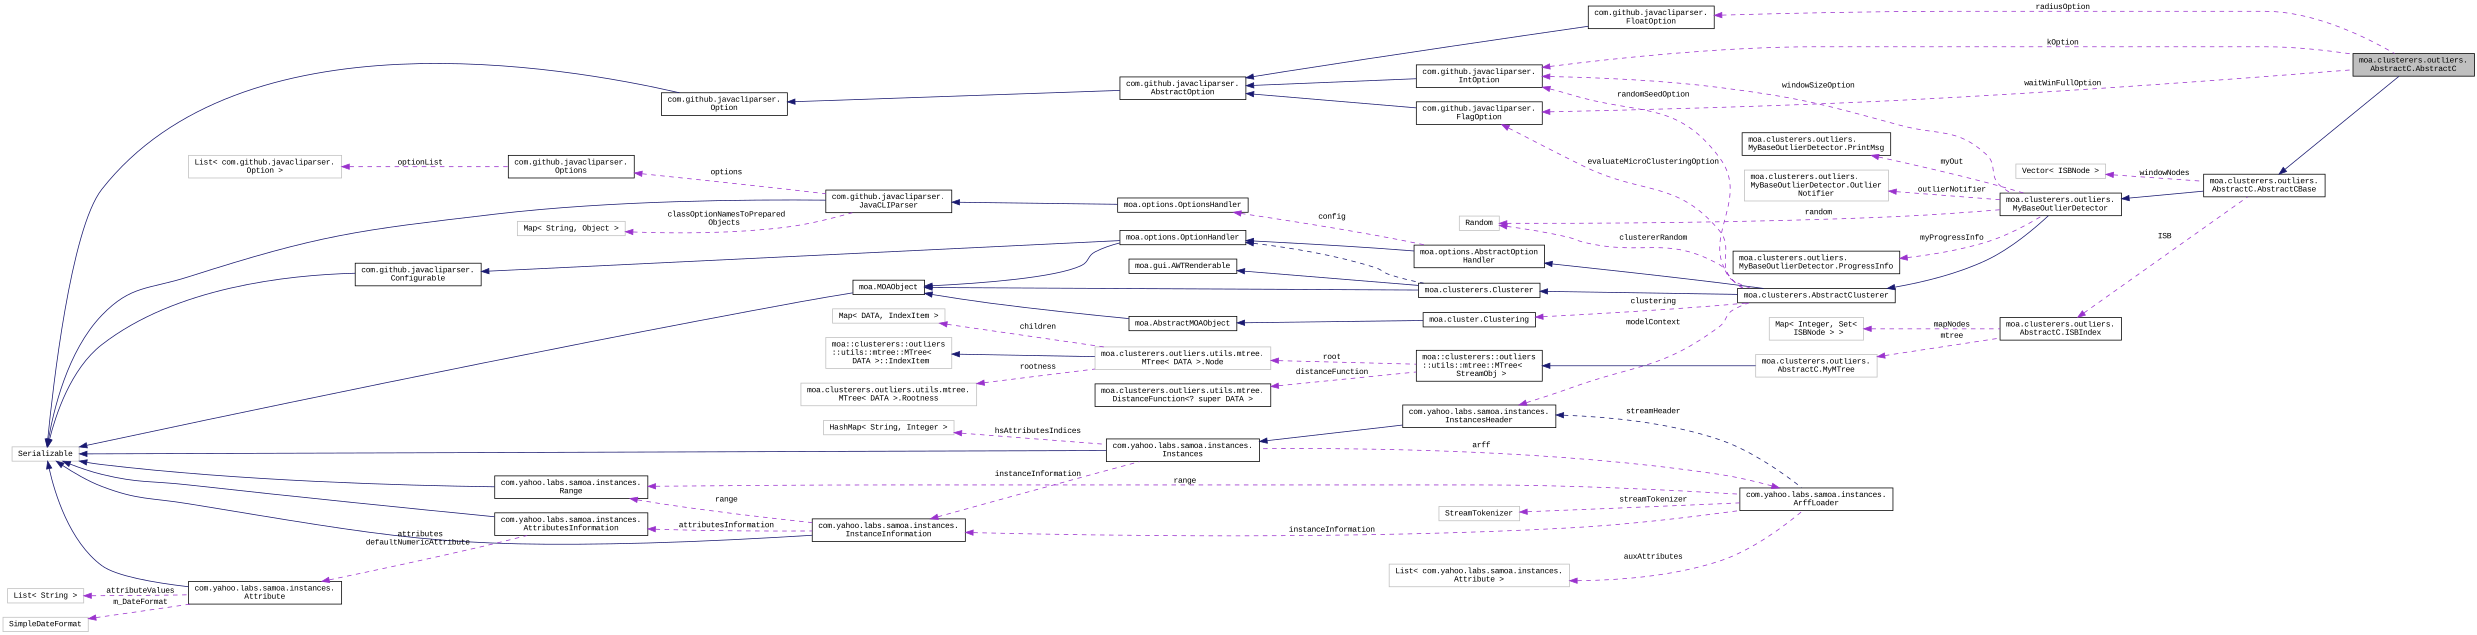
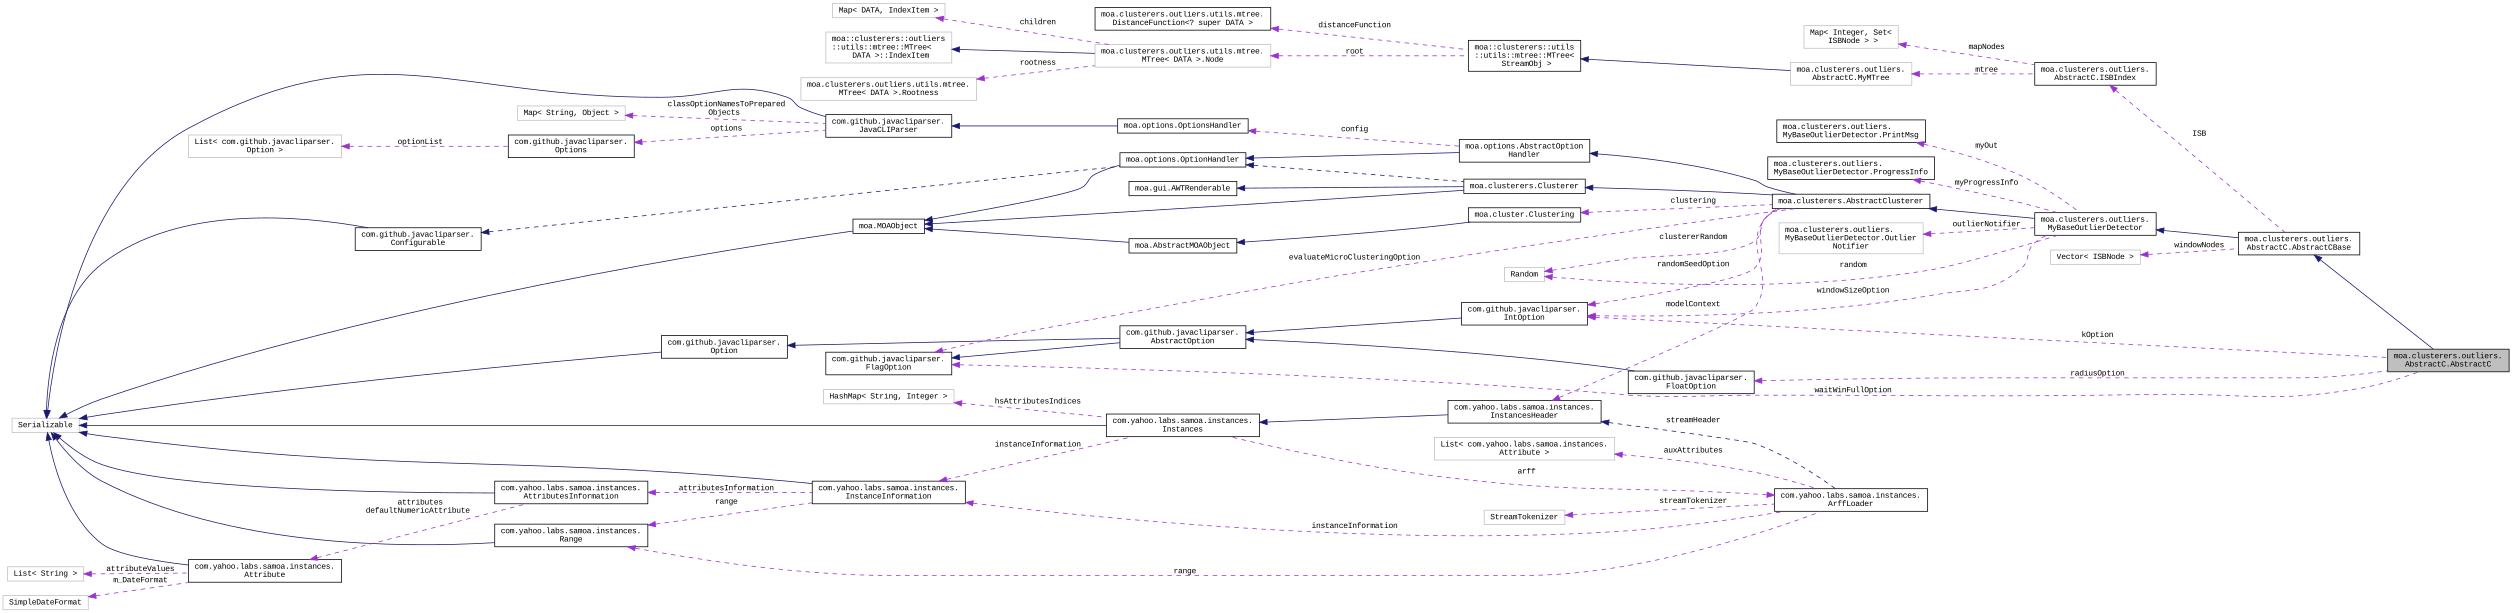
  digraph {
    fontname="Liberation Mono"
    rankdir=LR
    node [color=black fillcolor=white fontname="Liberation Mono" fontsize=10 shape=record style=filled]
    edge [color=darkorchid3 dir=back fontname="Liberation Mono" fontsize=10 labelfontname=Helvetica labelfontsize=10 style=dashed]
    n1 [fillcolor=grey75 fontcolor=black height=0.2 label="moa.clusterers.outliers.\lAbstractC.AbstractC" width=0.4]
    n2 [height=0.2 label="moa.clusterers.outliers.\lAbstractC.AbstractCBase" width=0.4]
    n3 [height=0.2 label="moa.clusterers.outliers.\lMyBaseOutlierDetector" width=0.4]
    n4 [height=0.2 label="moa.clusterers.AbstractClusterer" width=0.4]
    n5 [height=0.2 label="moa.options.AbstractOption\lHandler" width=0.4]
    n6 [height=0.2 label="moa.AbstractMOAObject" width=0.4]
    n7 [height=0.2 label="moa.cluster.Clustering" width=0.4]
    n8 [height=0.2 label="moa.MOAObject" width=0.4]
    n9 [height=0.2 label="moa.options.OptionHandler" width=0.4]
    n10 [height=0.2 label="moa.clusterers.Clusterer" width=0.4]
    n11 [color=grey75 height=0.2 label=Serializable width=0.4]
    n12 [height=0.2 label="com.github.javacliparser.\lConfigurable" width=0.4]
    n13 [height=0.2 label="com.github.javacliparser.\lJavaCLIParser" width=0.4]
    n14 [height=0.2 label="com.github.javacliparser.\lOption" width=0.4]
    n15 [height=0.2 label="com.yahoo.labs.samoa.instances.\lInstances" width=0.4]
    n16 [height=0.2 label="com.yahoo.labs.samoa.instances.\lInstanceInformation" width=0.4]
    n17 [height=0.2 label="com.yahoo.labs.samoa.instances.\lAttributesInformation" width=0.4]
    n18 [height=0.2 label="com.yahoo.labs.samoa.instances.\lAttribute" width=0.4]
    n19 [height=0.2 label="com.yahoo.labs.samoa.instances.\lRange" width=0.4]
    n20 [height=0.2 label="moa.options.OptionsHandler" width=0.4]
    n21 [height=0.2 label="com.github.javacliparser.\lOptions" width=0.4]
    n22 [height=0.2 label="com.github.javacliparser.\lAbstractOption" width=0.4]
    n23 [height=0.2 label="com.yahoo.labs.samoa.instances.\lInstancesHeader" width=0.4]
    n24 [height=0.2 label="com.yahoo.labs.samoa.instances.\lArffLoader" width=0.4]
    n25 [color=grey75 height=0.2 label="List\< com.github.javacliparser.\lOption \>" width=0.4]
    n26 [color=grey75 height=0.2 label="Map\< String, Object \>" width=0.4]
    n27 [height=0.2 label="moa.gui.AWTRenderable" width=0.4]
    n28 [height=0.2 label="com.github.javacliparser.\lFlagOption" width=0.4]
    n29 [height=0.2 label="com.github.javacliparser.\lIntOption" width=0.4]
    n30 [height=0.2 label="com.github.javacliparser.\lFloatOption" width=0.4]
    n31 [color=grey75 height=0.2 label="List\< com.yahoo.labs.samoa.instances.\lAttribute \>" width=0.4]
    n32 [color=grey75 height=0.2 label="List\< String \>" width=0.4]
    n33 [color=grey75 height=0.2 label=SimpleDateFormat width=0.4]
    n34 [color=grey75 height=0.2 label=StreamTokenizer width=0.4]
    n35 [color=grey75 height=0.2 label="HashMap\< String, Integer \>" width=0.4]
    n36 [color=grey75 height=0.2 label=Random width=0.4]
    n37 [height=0.2 label="moa.clusterers.outliers.\lMyBaseOutlierDetector.PrintMsg" width=0.4]
    n38 [color=grey75 height=0.2 label="moa.clusterers.outliers.\lMyBaseOutlierDetector.Outlier\lNotifier" width=0.4]
    n39 [height=0.2 label="moa.clusterers.outliers.\lMyBaseOutlierDetector.ProgressInfo" width=0.4]
    n40 [color=grey75 height=0.2 label="Vector\< ISBNode \>" width=0.4]
    n41 [height=0.2 label="moa.clusterers.outliers.\lAbstractC.ISBIndex" width=0.4]
    n42 [color=grey75 height=0.2 label="Map\< Integer, Set\<\l ISBNode \> \>" width=0.4]
    n43 [color=grey75 height=0.2 label="moa.clusterers.outliers.\lAbstractC.MyMTree" width=0.4]
-   n44 [height=0.2 label="moa::clusterers::outliers\l::utils::mtree::MTree\<\l StreamObj \>" width=0.4]
+   n44 [height=0.2 label="moa::clusterers::utils\l::utils::mtree::MTree\<\l StreamObj \>" width=0.4]
    n45 [color=grey75 height=0.2 label="moa.clusterers.outliers.utils.mtree.\lMTree\< DATA \>.Node" width=0.4]
    n46 [color=grey75 height=0.2 label="moa::clusterers::outliers\l::utils::mtree::MTree\<\l DATA \>::IndexItem" width=0.4]
    n47 [color=grey75 height=0.2 label="moa.clusterers.outliers.utils.mtree.\lMTree\< DATA \>.Rootness" width=0.4]
    n48 [color=grey75 height=0.2 label="Map\< DATA, IndexItem \>" width=0.4]
    n49 [height=0.2 label="moa.clusterers.outliers.utils.mtree.\lDistanceFunction\<? super DATA \>" width=0.4]
    n2 -> n1 [color=midnightblue style=solid]
    n3 -> n2 [color=midnightblue style=solid]
    n4 -> n3 [color=midnightblue style=solid]
    n5 -> n4 [color=midnightblue style=solid]
    n6 -> n7 [color=midnightblue style=solid]
    n7 -> n4 [label=" clustering"]
    n8 -> n6 [color=midnightblue style=solid]
    n8 -> n9 [color=midnightblue style=solid]
    n8 -> n10 [color=midnightblue style=solid]
    n9 -> n5 [color=midnightblue style=solid]
    n9 -> n10 [color=midnightblue]
    n10 -> n4 [color=midnightblue style=solid]
    n11 -> n8 [color=midnightblue style=solid]
    n11 -> n12 [color=midnightblue style=solid]
    n11 -> n13 [color=midnightblue style=solid]
    n11 -> n14 [color=midnightblue style=solid]
    n11 -> n15 [color=midnightblue style=solid]
    n11 -> n16 [color=midnightblue style=solid]
    n11 -> n17 [color=midnightblue style=solid]
    n11 -> n18 [color=midnightblue style=solid]
    n11 -> n19 [color=midnightblue style=solid]
-   n12 -> n9 [color=midnightblue style=solid]
+   n12 -> n9 [color=midnightblue]
    n13 -> n20 [color=midnightblue style=solid]
    n14 -> n22 [color=midnightblue style=solid]
    n15 -> n23 [color=midnightblue style=solid]
    n16 -> n15 [label=" instanceInformation"]
    n16 -> n24 [label=" instanceInformation"]
    n17 -> n16 [label=" attributesInformation"]
    n18 -> n17 [label=" attributes\ndefaultNumericAttribute"]
    n19 -> n16 [label=" range"]
    n19 -> n24 [label=" range"]
    n20 -> n5 [label=" config"]
    n21 -> n13 [label=" options"]
-   n22 -> n28 [color=midnightblue style=solid]
+   n28 -> n22 [color=midnightblue style=solid]
    n22 -> n29 [color=midnightblue style=solid]
    n22 -> n30 [color=midnightblue style=solid]
    n23 -> n4 [label=" modelContext"]
    n23 -> n24 [color=midnightblue label=" streamHeader"]
    n24 -> n15 [label=" arff"]
    n25 -> n21 [label=" optionList"]
    n26 -> n13 [label=" classOptionNamesToPrepared\lObjects"]
    n27 -> n10 [color=midnightblue style=solid]
    n28 -> n1 [label=" waitWinFullOption"]
    n28 -> n4 [label=" evaluateMicroClusteringOption"]
    n29 -> n1 [label=" kOption"]
    n29 -> n3 [label=" windowSizeOption"]
    n29 -> n4 [label=" randomSeedOption"]
    n30 -> n1 [label=" radiusOption"]
    n31 -> n24 [label=" auxAttributes"]
    n32 -> n18 [label=" attributeValues"]
    n33 -> n18 [label=" m_DateFormat"]
    n34 -> n24 [label=" streamTokenizer"]
    n35 -> n15 [label=" hsAttributesIndices"]
    n36 -> n3 [label=" random"]
    n36 -> n4 [label=" clustererRandom"]
    n37 -> n3 [label=" myOut"]
    n38 -> n3 [label=" outlierNotifier"]
    n39 -> n3 [label=" myProgressInfo"]
    n40 -> n2 [label=" windowNodes"]
    n41 -> n2 [label=" ISB"]
    n42 -> n41 [label=" mapNodes"]
    n43 -> n41 [label=" mtree"]
    n44 -> n43 [color=midnightblue style=solid]
    n45 -> n44 [label=" root"]
    n46 -> n45 [color=midnightblue style=solid]
    n47 -> n45 [label=" rootness"]
    n48 -> n45 [label=" children"]
    n49 -> n44 [label=" distanceFunction"]
  }
